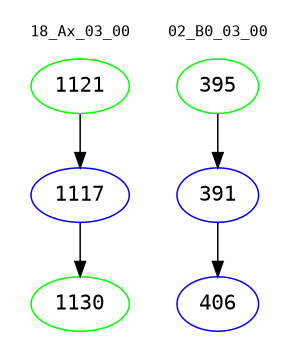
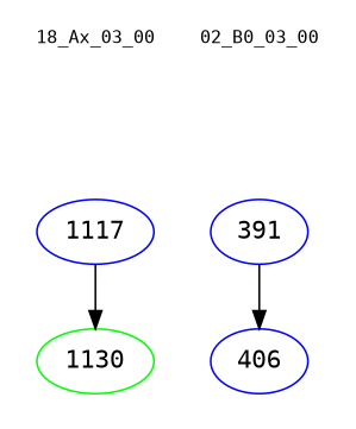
  digraph {
    fontname="DejaVu Sans Mono"
    node [color=green fontname="DejaVu Sans Mono"]
    edge [color=black fontname="DejaVu Sans Mono"]
-   n1 [label=1121]
    n2 [color=blue label=1117]
    n3 [label=1130]
-   n4 [label=395]
    n5 [color=blue label=391]
    n6 [color=blue label=406]
    subgraph cluster_1 {
      color=white
      fontsize=10
      label="18_Ax_03_00"
-     n1
      n2
      n3
    }
    subgraph cluster_2 {
      color=white
      fontsize=10
      label="02_B0_03_00"
-     n4
      n5
      n6
    }
-   n1 -> n2
    n2 -> n3
-   n4 -> n5
    n5 -> n6
  }
